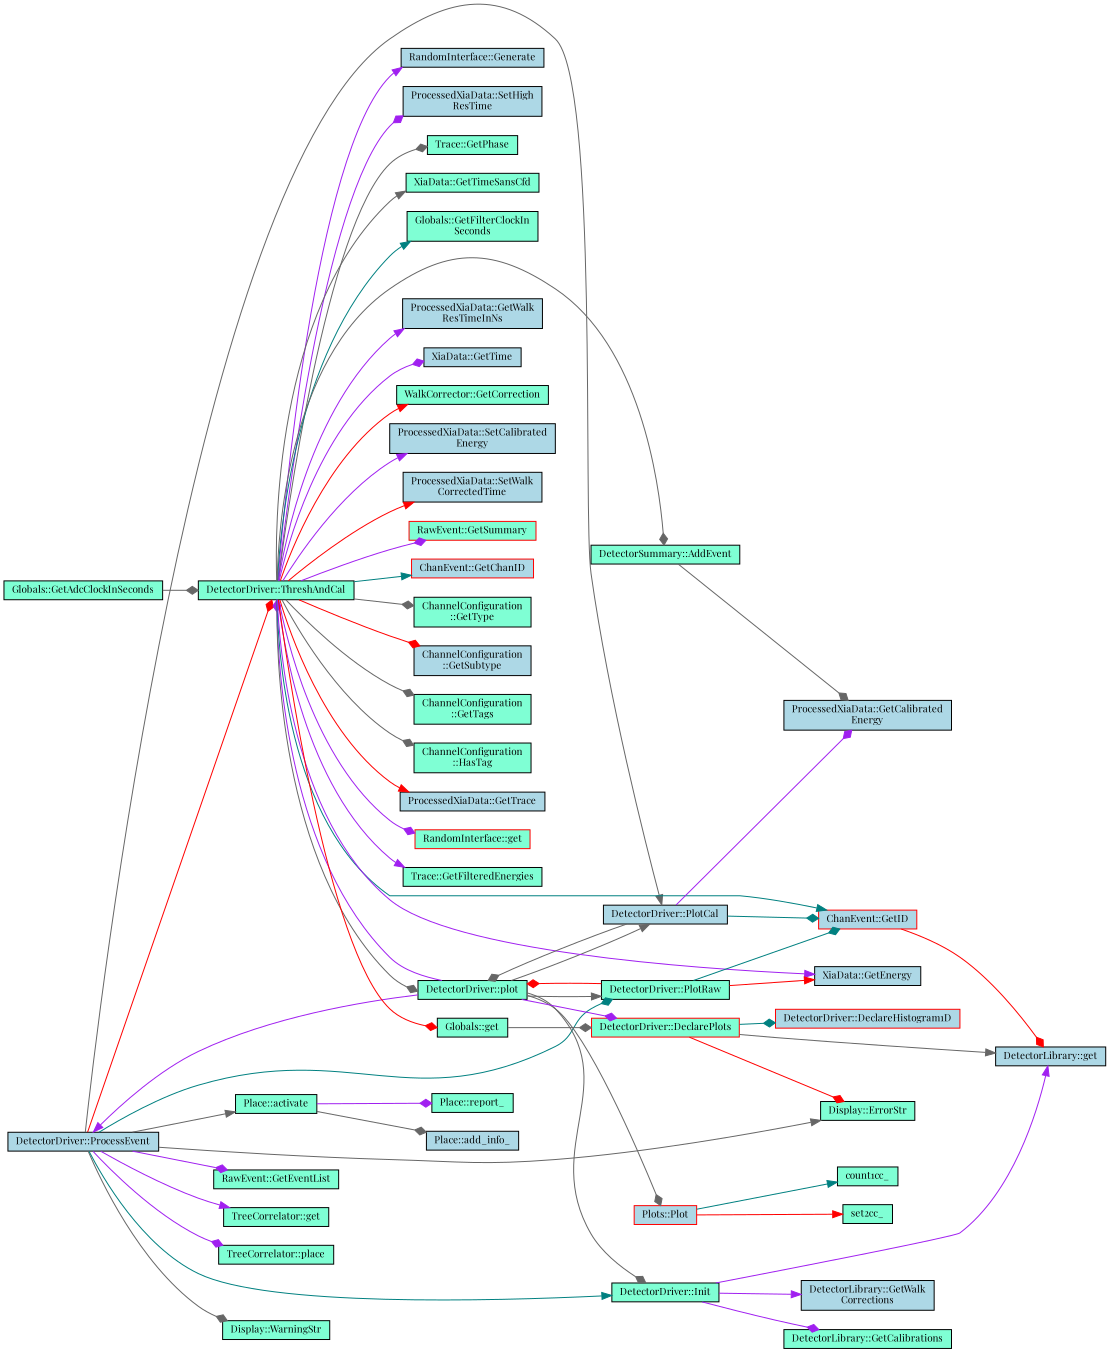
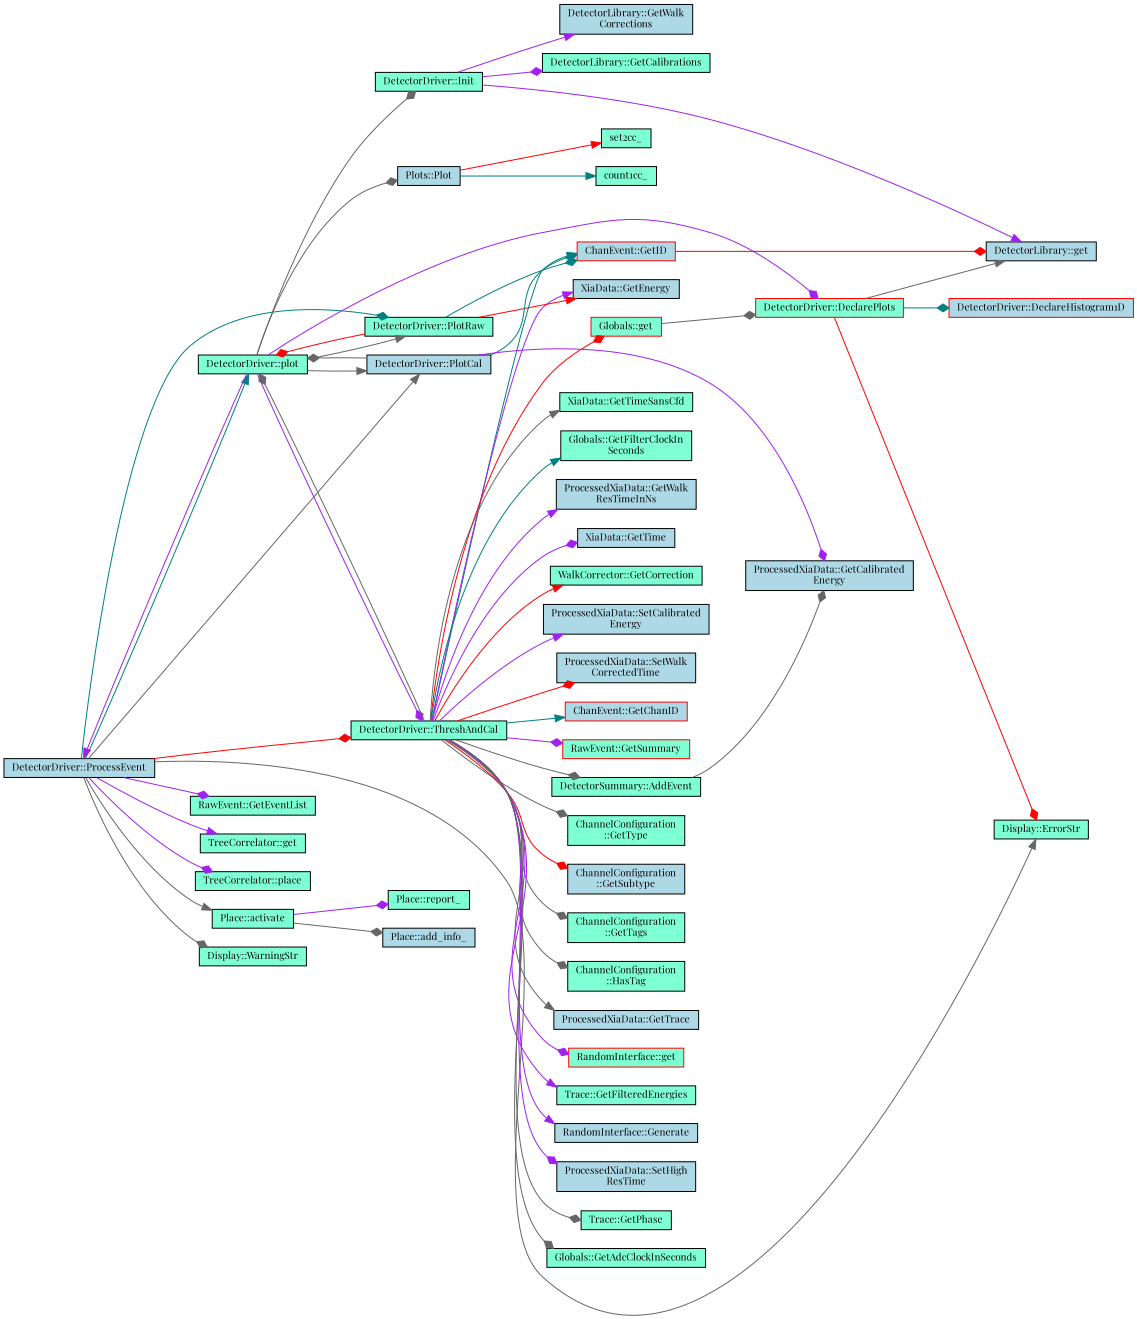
  digraph {
    fontname="Playfair Display"
    rankdir=LR
    node [color=black fillcolor=aquamarine fontname="Playfair Display" fontsize=10 shape=record style=filled]
    edge [arrowhead=diamond color=gray40 fontname="Playfair Display" fontsize=10 labelfontname=Helvetica labelfontsize=10 style=solid]
    n1 [fillcolor=lightblue fontcolor=black height=0.2 label="DetectorDriver::ProcessEvent" width=0.4]
    n2 [height=0.2 label="DetectorDriver::plot" width=0.4]
    n3 [height=0.2 label="DetectorDriver::ThreshAndCal" width=0.4]
    n4 [height=0.2 label="DetectorDriver::PlotRaw" width=0.4]
    n5 [fillcolor=lightblue height=0.2 label="DetectorDriver::PlotCal" width=0.4]
    n6 [height=0.2 label="Display::ErrorStr" width=0.4]
    n7 [height=0.2 label="RawEvent::GetEventList" width=0.4]
    n8 [height=0.2 label="TreeCorrelator::get" width=0.4]
    n9 [height=0.2 label="TreeCorrelator::place" width=0.4]
    n10 [height=0.2 label="Place::activate" width=0.4]
    n11 [height=0.2 label="Display::WarningStr" width=0.4]
-   n12 [color=red fillcolor=lightblue height=0.2 label="Plots::Plot" width=0.4]
+   n12 [fillcolor=lightblue height=0.2 label="Plots::Plot" width=0.4]
    n13 [height=0.2 label="DetectorDriver::Init" width=0.4]
    n14 [color=red height=0.2 label="DetectorDriver::DeclarePlots" width=0.4]
    n15 [color=red fillcolor=lightblue height=0.2 label="ChanEvent::GetChanID" width=0.4]
    n16 [color=red fillcolor=lightblue height=0.2 label="ChanEvent::GetID" width=0.4]
    n17 [height=0.2 label="ChannelConfiguration\l::GetType" width=0.4]
    n18 [fillcolor=lightblue height=0.2 label="ChannelConfiguration\l::GetSubtype" width=0.4]
    n19 [height=0.2 label="ChannelConfiguration\l::GetTags" width=0.4]
    n20 [height=0.2 label="ChannelConfiguration\l::HasTag" width=0.4]
    n21 [fillcolor=lightblue height=0.2 label="ProcessedXiaData::GetTrace" width=0.4]
    n22 [color=red height=0.2 label="RandomInterface::get" width=0.4]
    n23 [height=0.2 label="Trace::GetFilteredEnergies" width=0.4]
    n24 [fillcolor=lightblue height=0.2 label="XiaData::GetEnergy" width=0.4]
    n25 [fillcolor=lightblue height=0.2 label="RandomInterface::Generate" width=0.4]
    n26 [fillcolor=lightblue height=0.2 label="ProcessedXiaData::SetHigh\lResTime" width=0.4]
    n27 [height=0.2 label="Trace::GetPhase" width=0.4]
-   n28 [height=0.2 label="Globals::get" width=0.4]
+   n28 [color=red height=0.2 label="Globals::get" width=0.4]
    n29 [height=0.2 label="Globals::GetAdcClockInSeconds" width=0.4]
    n30 [height=0.2 label="XiaData::GetTimeSansCfd" width=0.4]
    n31 [height=0.2 label="Globals::GetFilterClockIn\lSeconds" width=0.4]
    n32 [fillcolor=lightblue height=0.2 label="ProcessedXiaData::GetWalk\lResTimeInNs" width=0.4]
    n33 [fillcolor=lightblue height=0.2 label="XiaData::GetTime" width=0.4]
    n34 [height=0.2 label="WalkCorrector::GetCorrection" width=0.4]
    n35 [fillcolor=lightblue height=0.2 label="ProcessedXiaData::SetCalibrated\lEnergy" width=0.4]
    n36 [fillcolor=lightblue height=0.2 label="ProcessedXiaData::SetWalk\lCorrectedTime" width=0.4]
    n37 [color=red height=0.2 label="RawEvent::GetSummary" width=0.4]
    n38 [height=0.2 label="DetectorSummary::AddEvent" width=0.4]
    n39 [fillcolor=lightblue height=0.2 label="ProcessedXiaData::GetCalibrated\lEnergy" width=0.4]
    n40 [fillcolor=lightblue height=0.2 label="Place::add_info_" width=0.4]
    n41 [height=0.2 label="Place::report_" width=0.4]
    n42 [height=0.2 label=count1cc_ width=0.4]
    n43 [height=0.2 label=set2cc_ width=0.4]
    n44 [fillcolor=lightblue height=0.2 label="DetectorLibrary::get" width=0.4]
    n45 [fillcolor=lightblue height=0.2 label="DetectorLibrary::GetWalk\lCorrections" width=0.4]
    n46 [height=0.2 label="DetectorLibrary::GetCalibrations" width=0.4]
    n47 [color=red fillcolor=lightblue height=0.2 label="DetectorDriver::DeclareHistogram1D" width=0.4]
-   n1 -> n13 [arrowhead=normal color=teal]
+   n1 -> n2 [arrowhead=normal color=teal]
    n1 -> n3 [color=red]
    n1 -> n4 [color=teal]
    n1 -> n5 [arrowhead=normal]
    n1 -> n6 [arrowhead=normal]
    n1 -> n7 [color=purple]
    n1 -> n8 [arrowhead=normal color=purple]
    n1 -> n9 [color=purple]
    n1 -> n10 [arrowhead=normal]
    n1 -> n11
    n2 -> n1 [arrowhead=normal color=purple]
    n2 -> n3 [color=purple]
    n2 -> n4 [arrowhead=normal]
    n2 -> n5 [arrowhead=normal]
    n2 -> n12
    n2 -> n13
    n2 -> n14 [color=purple]
    n3 -> n2
    n3 -> n15 [arrowhead=normal color=teal]
    n3 -> n16 [arrowhead=normal color=teal]
    n3 -> n17
    n3 -> n18 [color=red]
    n3 -> n19
    n3 -> n20
-   n3 -> n21 [arrowhead=normal color=red]
+   n3 -> n21 [arrowhead=normal]
    n3 -> n22 [color=purple]
    n3 -> n23 [arrowhead=normal color=purple]
    n3 -> n24 [arrowhead=normal color=purple]
    n3 -> n25 [arrowhead=normal color=purple]
    n3 -> n26 [color=purple]
    n3 -> n27
    n3 -> n28 [color=red]
-   n29 -> n3
+   n3 -> n29
    n3 -> n30 [arrowhead=normal]
    n3 -> n31 [arrowhead=normal color=teal]
    n3 -> n32 [arrowhead=normal color=purple]
    n3 -> n33 [color=purple]
    n3 -> n34 [arrowhead=normal color=red]
    n3 -> n35 [arrowhead=normal color=purple]
-   n3 -> n36 [arrowhead=normal color=red]
+   n3 -> n36 [color=red]
    n3 -> n37 [color=purple]
    n3 -> n38
    n4 -> n2 [color=red]
    n4 -> n16 [color=teal]
    n4 -> n24 [arrowhead=normal color=red]
    n5 -> n2
    n5 -> n16 [color=teal]
    n5 -> n39 [color=purple]
    n10 -> n40
    n10 -> n41 [color=purple]
    n12 -> n42 [arrowhead=normal color=teal]
    n12 -> n43 [arrowhead=normal color=red]
    n13 -> n44 [arrowhead=normal color=purple]
    n13 -> n45 [arrowhead=normal color=purple]
    n13 -> n46 [color=purple]
    n14 -> n6 [color=red]
    n14 -> n44 [arrowhead=normal]
    n14 -> n47 [color=teal]
    n16 -> n44 [color=red]
    n28 -> n14
    n38 -> n39
  }
